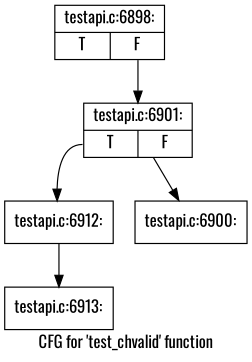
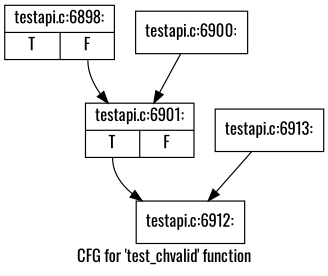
  digraph {
    fontname=Oswald
    label="CFG for 'test_chvalid' function"
    node [fontname=Oswald shape=record]
    edge [fontname=Oswald]
    n1 [label="{testapi.c:6898:|{<s0>T|<s1>F}}"]
    n2 [label="{testapi.c:6901:|{<s0>T|<s1>F}}"]
    n3 [label="{testapi.c:6900:}"]
    n4 [label="{testapi.c:6912:}"]
    n5 [label="{testapi.c:6913:}"]
    n1 -> n2 [tailport=s1]
    n2 -> n4 [tailport=s0]
-   n2 -> n3
-   n4 -> n5
+   n3 -> n2
+   n5 -> n4
  }
